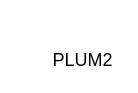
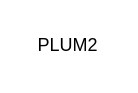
  <mxCell id="0" />
  <mxCell id="1" parent="0" />
- <mxCell id="2" value="PLUM2" style="text;html=1;strokeColor=none;fillColor=none;align=center;verticalAlign=middle;whiteSpace=wrap;rounded=0;" vertex="1" parent="1"><mxGeometry x="30" y="30" width="50" height="20" as="geometry" /></mxCell>
+ <mxCell id="2" value="PLUM2" style="text;html=1;strokeColor=none;fillColor=none;align=center;verticalAlign=middle;whiteSpace=wrap;rounded=0;" vertex="1" parent="1"><mxGeometry x="20" y="20" width="50" height="20" as="geometry" /></mxCell>
